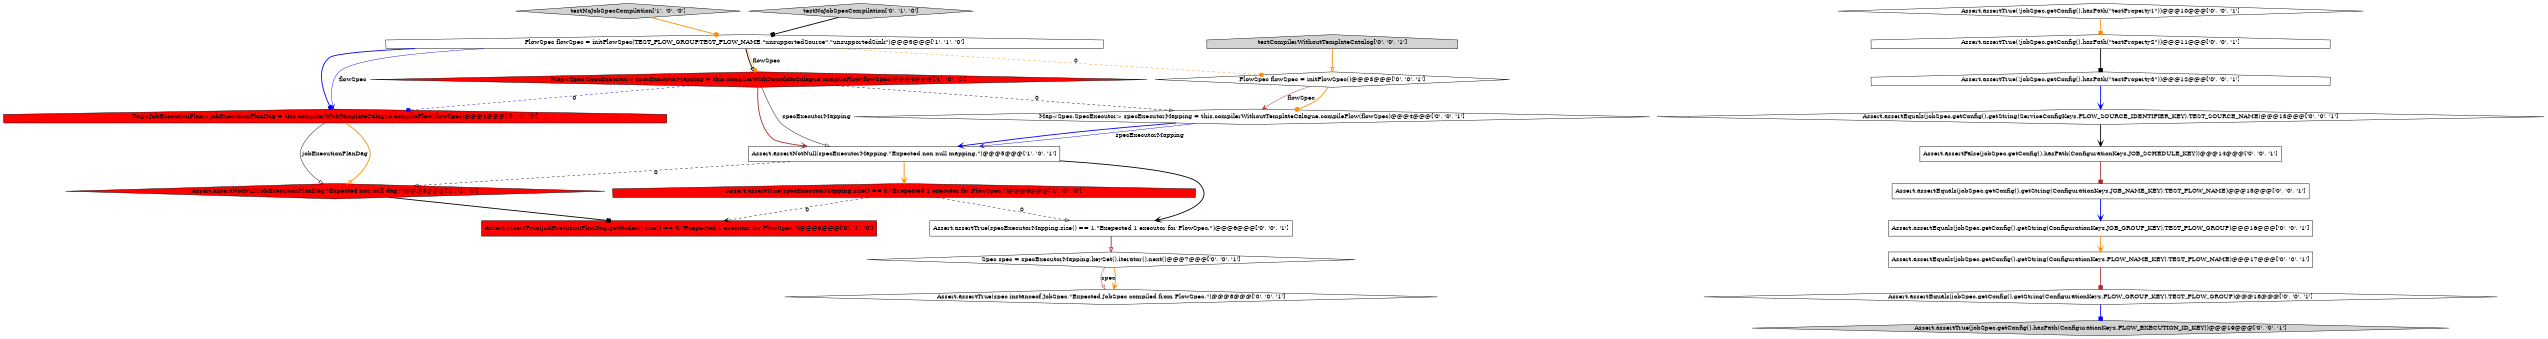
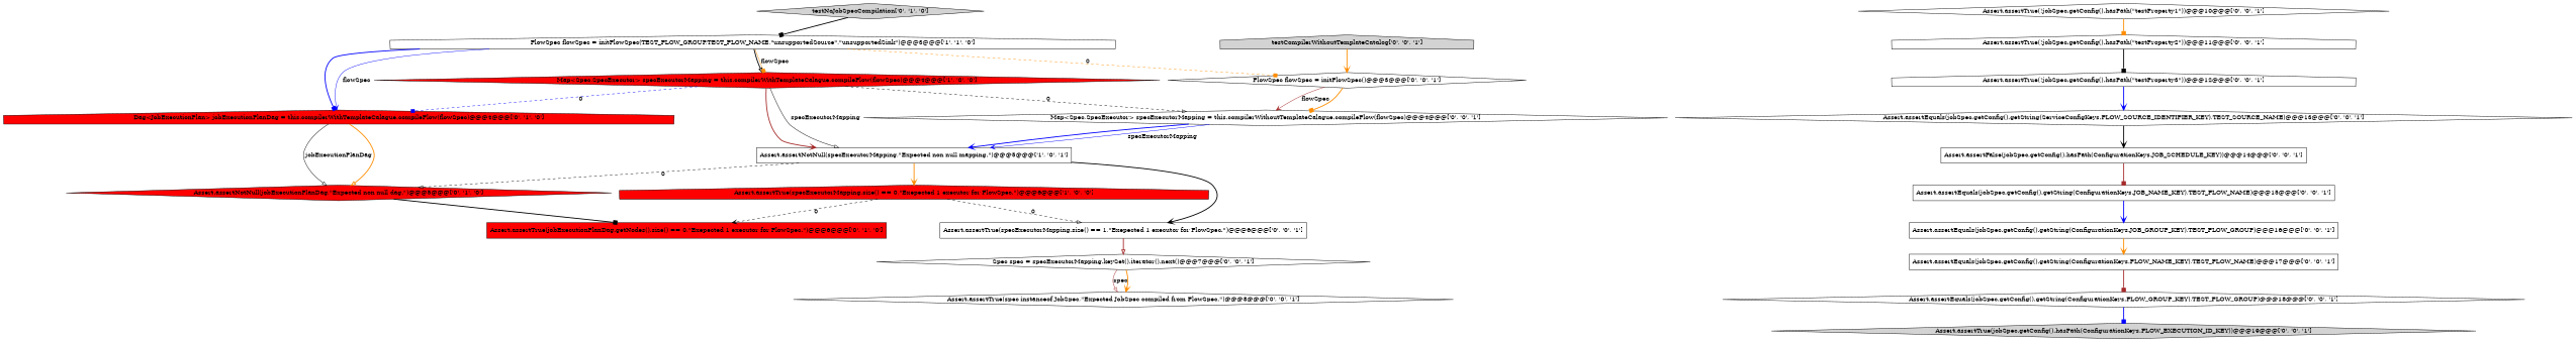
  digraph {
    node [fillcolor=white shape=diamond style=filled]
    edge [arrowhead=box color=black style=bold]
    n1 [label="FlowSpec flowSpec = initFlowSpec(TEST_FLOW_GROUP,TEST_FLOW_NAME,\"unsupportedSource\",\"unsupportedSink\")@@@3@@@['1', '1', '0']" shape=house]
    n2 [fillcolor=red label="Map<Spec,SpecExecutor> specExecutorMapping = this.compilerWithTemplateCalague.compileFlow(flowSpec)@@@4@@@['1', '0', '0']"]
    n3 [fillcolor=red label="Dag<JobExecutionPlan> jobExecutionPlanDag = this.compilerWithTemplateCalague.compileFlow(flowSpec)@@@4@@@['0', '1', '0']" shape=house]
    n4 [label="FlowSpec flowSpec = initFlowSpec()@@@3@@@['0', '0', '1']"]
    n5 [label="Map<Spec,SpecExecutor> specExecutorMapping = this.compilerWithoutTemplateCalague.compileFlow(flowSpec)@@@4@@@['0', '0', '1']"]
    n6 [label="Assert.assertNotNull(specExecutorMapping,\"Expected non null mapping.\")@@@5@@@['1', '0', '1']" shape=box]
    n7 [fillcolor=red label="Assert.assertNotNull(jobExecutionPlanDag,\"Expected non null dag.\")@@@5@@@['0', '1', '0']"]
    n8 [fillcolor=lightgray label="Assert.assertTrue(jobSpec.getConfig().hasPath(ConfigurationKeys.FLOW_EXECUTION_ID_KEY))@@@19@@@['0', '0', '1']"]
    n9 [label="Assert.assertTrue(specExecutorMapping.size() == 1,\"Exepected 1 executor for FlowSpec.\")@@@6@@@['0', '0', '1']" shape=box]
    n10 [label="Spec spec = specExecutorMapping.keySet().iterator().next()@@@7@@@['0', '0', '1']"]
    n11 [label="Assert.assertTrue(spec instanceof JobSpec,\"Expected JobSpec compiled from FlowSpec.\")@@@8@@@['0', '0', '1']"]
    n12 [fillcolor=red label="Assert.assertTrue(jobExecutionPlanDag.getNodes().size() == 0,\"Exepected 1 executor for FlowSpec.\")@@@6@@@['0', '1', '0']" shape=box]
    n13 [label="Assert.assertFalse(jobSpec.getConfig().hasPath(ConfigurationKeys.JOB_SCHEDULE_KEY))@@@14@@@['0', '0', '1']" shape=box]
    n14 [label="Assert.assertEquals(jobSpec.getConfig().getString(ConfigurationKeys.JOB_NAME_KEY),TEST_FLOW_NAME)@@@15@@@['0', '0', '1']" shape=box]
    n15 [label="Assert.assertEquals(jobSpec.getConfig().getString(ConfigurationKeys.JOB_GROUP_KEY),TEST_FLOW_GROUP)@@@16@@@['0', '0', '1']" shape=box]
    n16 [label="Assert.assertEquals(jobSpec.getConfig().getString(ConfigurationKeys.FLOW_NAME_KEY),TEST_FLOW_NAME)@@@17@@@['0', '0', '1']" shape=box]
    n17 [fillcolor=red label="Assert.assertTrue(specExecutorMapping.size() == 0,\"Exepected 1 executor for FlowSpec.\")@@@6@@@['1', '0', '0']" shape=house]
    n18 [label="Assert.assertEquals(jobSpec.getConfig().getString(ConfigurationKeys.FLOW_GROUP_KEY),TEST_FLOW_GROUP)@@@18@@@['0', '0', '1']"]
-   n19 [fillcolor=lightgray label="testNoJobSpecCompilation['1', '0', '0']"]
    n20 [fillcolor=lightgray label="testNoJobSpecCompilation['0', '1', '0']"]
    n21 [label="Assert.assertEquals(jobSpec.getConfig().getString(ServiceConfigKeys.FLOW_SOURCE_IDENTIFIER_KEY),TEST_SOURCE_NAME)@@@13@@@['0', '0', '1']"]
    n22 [label="Assert.assertTrue(!jobSpec.getConfig().hasPath(\"testProperty2\"))@@@11@@@['0', '0', '1']" shape=house]
    n23 [label="Assert.assertTrue(!jobSpec.getConfig().hasPath(\"testProperty3\"))@@@12@@@['0', '0', '1']" shape=house]
    n24 [label="Assert.assertTrue(!jobSpec.getConfig().hasPath(\"testProperty1\"))@@@10@@@['0', '0', '1']"]
    n25 [fillcolor=lightgray label="testCompilerWithoutTemplateCatalog['0', '0', '1']" shape=house]
    n1 -> n2 [arrowhead=onormal]
    n1 -> n2 [color=darkorange label=flowSpec style=solid]
    n1 -> n3 [color=blue]
    n1 -> n3 [arrowhead=vee color=blue label=flowSpec style=solid]
    n1 -> n4 [color=darkorange label=0 style=dashed]
    n2 -> n3 [color=blue label=0 style=dashed]
    n2 -> n5 [arrowhead=onormal label=0 style=dashed]
    n2 -> n6 [arrowhead=vee color=brown]
    n2 -> n6 [arrowhead=onormal label=specExecutorMapping style=solid]
    n3 -> n7 [arrowhead=onormal label=jobExecutionPlanDag style=solid]
    n3 -> n7 [arrowhead=onormal color=darkorange]
    n4 -> n5 [arrowhead=vee color=brown label=flowSpec style=solid]
    n4 -> n5 [color=darkorange]
    n5 -> n6 [arrowhead=vee color=blue]
    n5 -> n6 [arrowhead=vee color=blue label=specExecutorMapping style=solid]
    n6 -> n7 [arrowhead=onormal label=0 style=dashed]
    n6 -> n9 [arrowhead=vee]
    n6 -> n17 [arrowhead=vee color=darkorange]
    n7 -> n12
    n9 -> n10 [arrowhead=onormal color=brown]
    n10 -> n11 [arrowhead=onormal color=brown label=spec style=solid]
    n10 -> n11 [arrowhead=vee color=darkorange]
    n13 -> n14 [color=brown]
    n14 -> n15 [arrowhead=vee color=blue]
    n15 -> n16 [arrowhead=vee color=darkorange]
    n16 -> n18 [color=brown]
    n17 -> n9 [arrowhead=onormal label=0 style=dashed]
    n17 -> n12 [arrowhead=vee label=0 style=dashed]
    n18 -> n8 [color=blue]
-   n19 -> n1 [color=darkorange]
    n20 -> n1
    n21 -> n13 [arrowhead=vee]
    n22 -> n23
    n23 -> n21 [arrowhead=vee color=blue]
    n24 -> n22 [color=darkorange]
-   n25 -> n4 [arrowhead=onormal color=darkorange]
+   n25 -> n4 [arrowhead=vee color=darkorange]
  }
